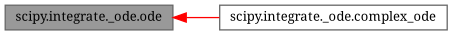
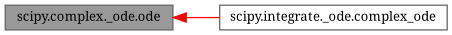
  digraph {
    rankdir=LR
    fontname="Noto Serif"
    node [color=gray40 fontname="Noto Serif" fontsize=10 shape=box style=filled]
-   n1 [fillcolor=grey60 fontcolor=black height=0.2 label="scipy.integrate._ode.ode" width=0.4]
+   n1 [fillcolor=grey60 fontcolor=black height=0.2 label="scipy.complex._ode.ode" width=0.4]
    n2 [fillcolor=white height=0.2 label="scipy.integrate._ode.complex_ode" width=0.4]
    n1 -> n2 [color=red dir=back fontname="Noto Serif" fontsize=10 labelfontname=Helvetica labelfontsize=10 style=solid]
  }
